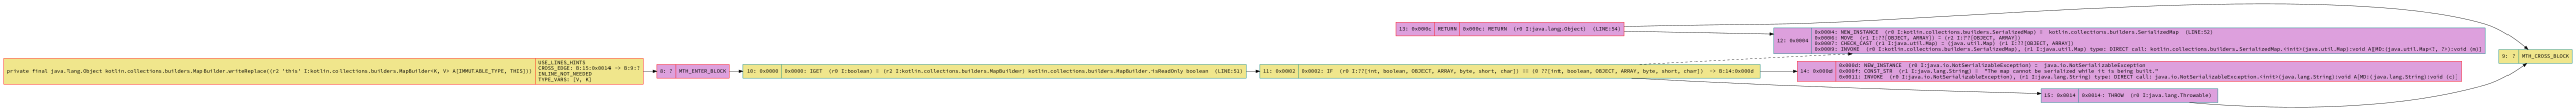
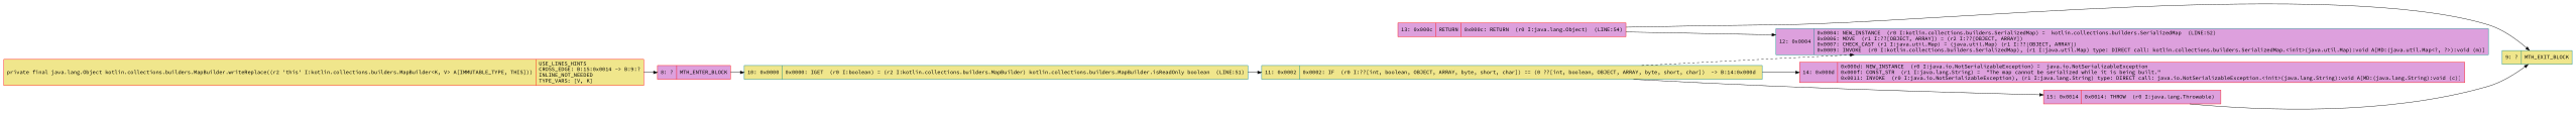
  digraph {
    fontname="Source Code Pro"
    rankdir=LR
    node [color=red fillcolor=plum fontname="Source Code Pro" shape=record style=filled]
    edge [fontname="Source Code Pro"]
    n1 [label="{8\:\ ?|MTH_ENTER_BLOCK\l}"]
    n2 [color=teal fillcolor=khaki label="{10\:\ 0x0000|0x0000: IGET  (r0 I:boolean) = (r2 I:kotlin.collections.builders.MapBuilder) kotlin.collections.builders.MapBuilder.isReadOnly boolean  (LINE:51)\l}"]
    n3 [color=teal fillcolor=khaki label="{11\:\ 0x0002|0x0002: IF  (r0 I:??[int, boolean, OBJECT, ARRAY, byte, short, char]) == (0 ??[int, boolean, OBJECT, ARRAY, byte, short, char])  \-\> B:14:0x000d \l}"]
    n4 [color=teal label="{12\:\ 0x0004|0x0004: NEW_INSTANCE  (r0 I:kotlin.collections.builders.SerializedMap) =  kotlin.collections.builders.SerializedMap  (LINE:52)\l0x0006: MOVE  (r1 I:??[OBJECT, ARRAY]) = (r2 I:??[OBJECT, ARRAY]) \l0x0007: CHECK_CAST (r1 I:java.util.Map) = (java.util.Map) (r1 I:??[OBJECT, ARRAY]) \l0x0009: INVOKE  (r0 I:kotlin.collections.builders.SerializedMap), (r1 I:java.util.Map) type: DIRECT call: kotlin.collections.builders.SerializedMap.\<init\>(java.util.Map):void A[MD:(java.util.Map\<?, ?\>):void (m)]\l}"]
    n5 [label="{14\:\ 0x000d|0x000d: NEW_INSTANCE  (r0 I:java.io.NotSerializableException) =  java.io.NotSerializableException \l0x000f: CONST_STR  (r1 I:java.lang.String) =  \"The map cannot be serialized while it is being built.\" \l0x0011: INVOKE  (r0 I:java.io.NotSerializableException), (r1 I:java.lang.String) type: DIRECT call: java.io.NotSerializableException.\<init\>(java.lang.String):void A[MD:(java.lang.String):void (c)]\l}"]
-   n6 [color=teal label="{15\:\ 0x0014|0x0014: THROW  (r0 I:java.lang.Throwable) \l}"]
+   n6 [label="{15\:\ 0x0014|0x0014: THROW  (r0 I:java.lang.Throwable) \l}"]
    n7 [label="{13\:\ 0x000c|RETURN\l|0x000c: RETURN  (r0 I:java.lang.Object)  (LINE:54)\l}"]
-   n8 [color=teal fillcolor=khaki label="{9\:\ ?|MTH_CROSS_BLOCK\l}"]
+   n8 [color=teal fillcolor=khaki label="{9\:\ ?|MTH_EXIT_BLOCK\l}"]
    n9 [fillcolor=khaki label="{private final java.lang.Object kotlin.collections.builders.MapBuilder.writeReplace((r2 'this' I:kotlin.collections.builders.MapBuilder\<K, V\> A[IMMUTABLE_TYPE, THIS]))  | USE_LINES_HINTS\lCROSS_EDGE: B:15:0x0014 \-\> B:9:?\lINLINE_NOT_NEEDED\lTYPE_VARS: [V, K]\l}"]
    n1 -> n2
    n2 -> n3
    n3 -> n4 [style=dashed]
    n3 -> n5
    n3 -> n6
    n6 -> n8
    n7 -> n4
    n7 -> n8
    n9 -> n1
  }
